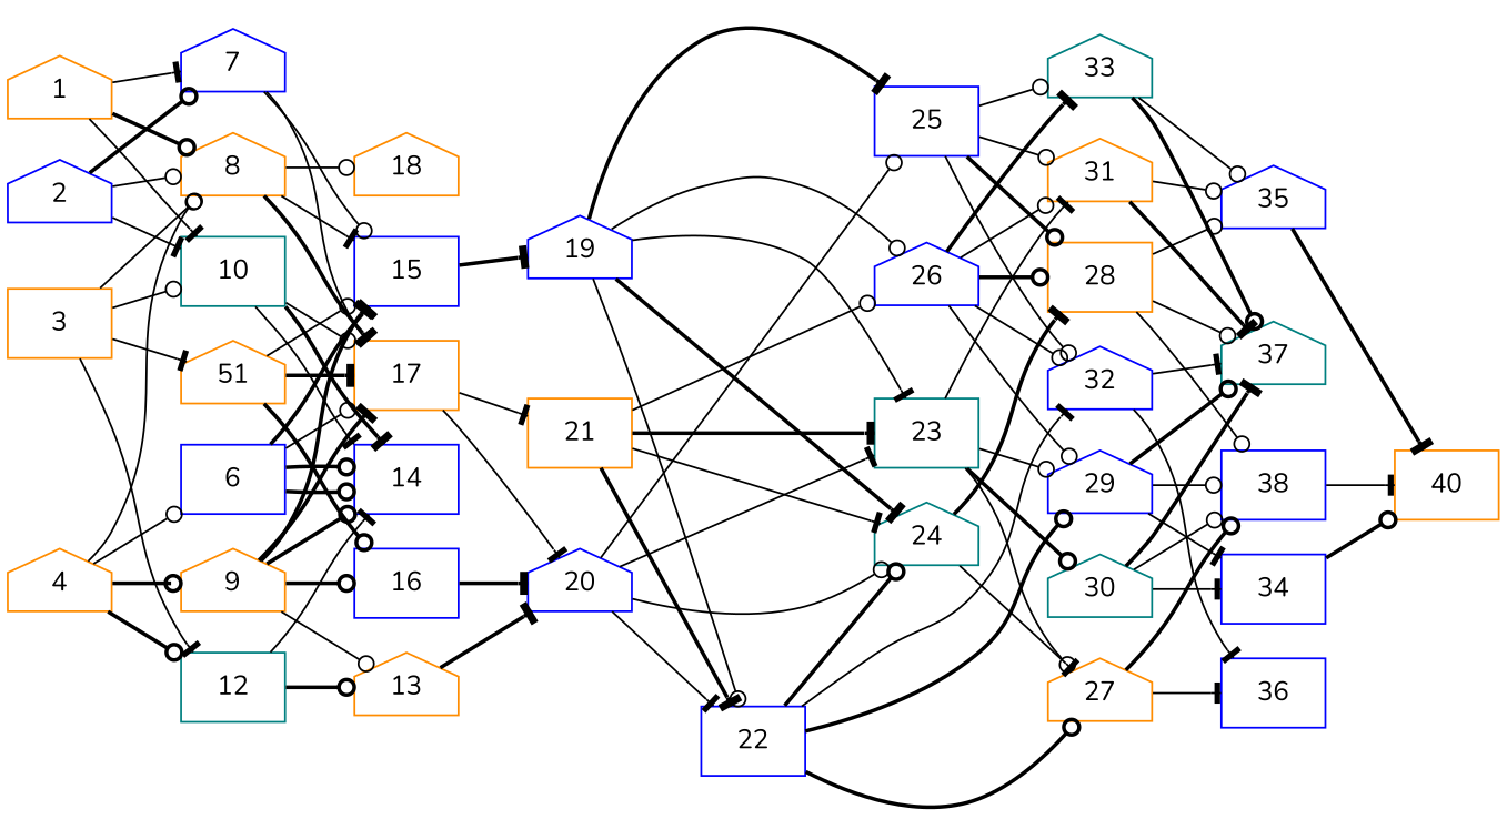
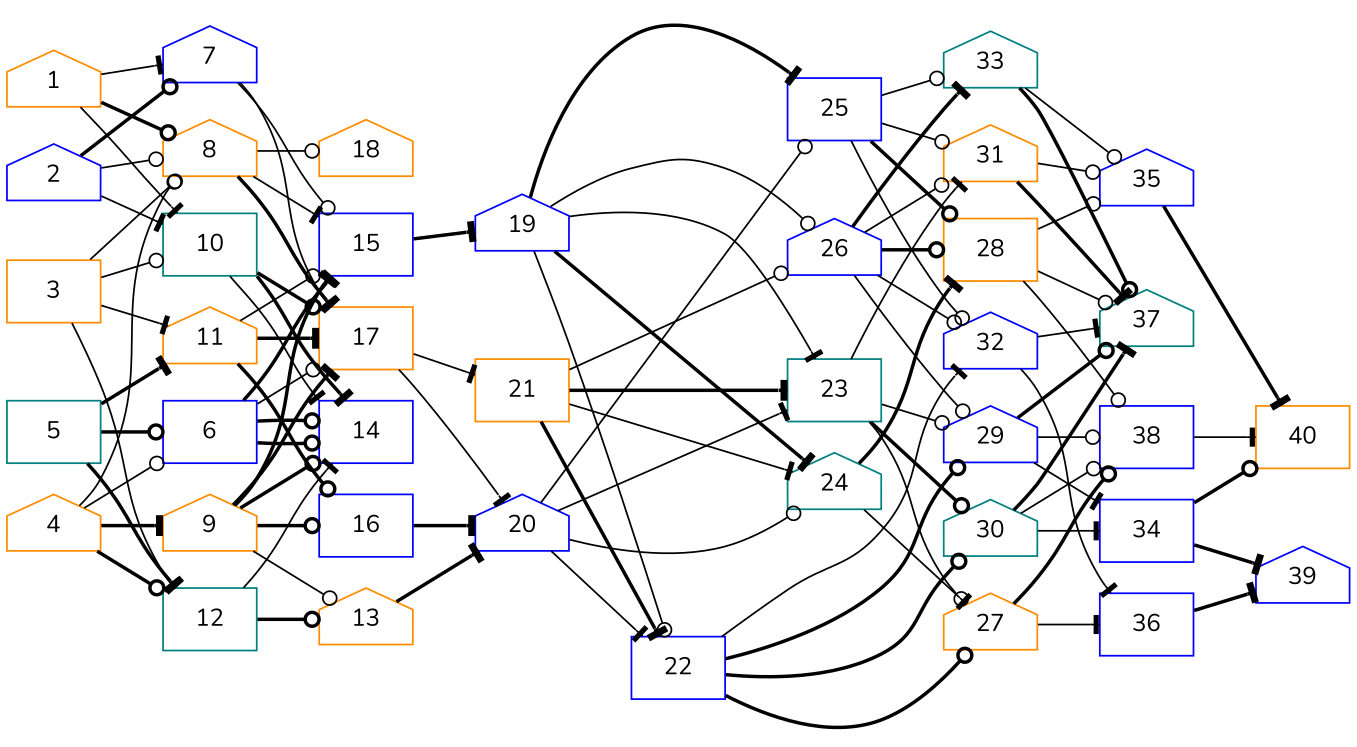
  digraph {
    fontname=Nunito
    rankdir=LR
    node [alpha=0.03 color=blue fontname=Nunito shape=house]
    edge [arrowhead=odot fontname=Nunito style=solid]
    1 [color=darkorange expect_size=9751552]
    7 [alpha=0.00 expect_size=43329536]
    8 [alpha=0.10 color=darkorange expect_size=38731776]
    10 [alpha=0.20 color=teal expect_size=46619648 shape=box]
    15 [alpha=0.18 expect_size=41308160 shape=box]
    17 [alpha=0.08 color=darkorange expect_size=20539392 shape=box]
    18 [color=darkorange expect_size=20603904]
    14 [alpha=0.09 expect_size=23898112 shape=box]
    19 [alpha=0.10 expect_size=43783168]
    20 [alpha=0.13 expect_size=24654848]
    21 [alpha=0.18 color=darkorange expect_size=24591360 shape=box]
    2 [alpha=0.10 expect_size=10403840]
    3 [alpha=0.12 color=darkorange expect_size=20824064 shape=box]
-   11 [alpha=0.15 color=darkorange expect_size=11919360 label=51]
+   11 [alpha=0.15 color=darkorange expect_size=11919360]
    12 [alpha=0.04 color=teal expect_size=19457024 shape=box]
    16 [alpha=0.08 expect_size=33320960 shape=box]
    13 [alpha=0.13 color=darkorange expect_size=43207680]
    4 [alpha=0.07 color=darkorange expect_size=28438528]
    6 [alpha=0.15 expect_size=45833216 shape=box]
    9 [alpha=0.12 color=darkorange expect_size=24337408]
+   5 [alpha=0.17 color=teal expect_size=29234176 shape=box]
    22 [alpha=0.05 expect_size=12606464 shape=box]
    23 [alpha=0.19 color=teal expect_size=20875264 shape=box]
    24 [color=teal expect_size=51999744]
    25 [alpha=0.17 expect_size=26266624 shape=box]
    26 [alpha=0.08 expect_size=22497280]
    27 [alpha=0.15 color=darkorange expect_size=40397824]
    29 [alpha=0.06 expect_size=19611648]
    30 [alpha=0.13 color=teal expect_size=42852352]
    32 [alpha=0.19 expect_size=22013952]
    31 [color=darkorange expect_size=26421248]
    28 [alpha=0.17 color=darkorange expect_size=12749824 shape=box]
    33 [alpha=0.11 color=teal expect_size=34792448]
    36 [alpha=0.13 expect_size=33011712 shape=box]
    38 [alpha=0.07 expect_size=40690688 shape=box]
    37 [alpha=0.07 color=teal expect_size=51906560]
    34 [alpha=0.11 expect_size=33153024 shape=box]
    35 [alpha=0.06 expect_size=40290304]
+   39 [expect_size=32854016]
    40 [alpha=0.08 color=darkorange expect_size=47490048 shape=box]
    1 -> 7 [arrowhead=tee]
    1 -> 8 [style=bold]
    1 -> 10 [arrowhead=tee]
    7 -> 15
    7 -> 17 [arrowhead=tee]
    8 -> 15 [arrowhead=tee]
    8 -> 17 [arrowhead=tee style=bold]
    8 -> 18
-   10 -> 17
+   10 -> 17 [style=bold]
    10 -> 14 [arrowhead=tee]
    10 -> 14 [arrowhead=tee style=bold]
    15 -> 19 [arrowhead=tee style=bold]
    17 -> 20 [arrowhead=tee]
    17 -> 21 [arrowhead=tee]
    19 -> 22
    19 -> 23 [arrowhead=tee]
    19 -> 24 [arrowhead=tee style=bold]
    19 -> 25 [arrowhead=tee style=bold]
    19 -> 26
    20 -> 22 [arrowhead=tee]
    20 -> 23 [arrowhead=tee]
    20 -> 24
    20 -> 25
    21 -> 22 [arrowhead=tee style=bold]
    21 -> 23 [arrowhead=tee style=bold]
    21 -> 24 [arrowhead=tee]
    21 -> 26
    2 -> 7 [style=bold]
    2 -> 8
    2 -> 10 [arrowhead=tee]
    3 -> 8
    3 -> 10
    3 -> 11 [arrowhead=tee]
    3 -> 12 [arrowhead=tee]
    11 -> 15
    11 -> 17 [arrowhead=tee style=bold]
    11 -> 16 [style=bold]
    12 -> 14 [arrowhead=tee]
    12 -> 13 [style=bold]
    16 -> 20 [arrowhead=tee style=bold]
    13 -> 20 [arrowhead=tee style=bold]
    4 -> 8
    4 -> 12 [style=bold]
    4 -> 6
-   4 -> 9 [style=bold]
+   4 -> 9 [arrowhead=tee style=bold]
    6 -> 15 [arrowhead=tee style=bold]
    6 -> 17
    6 -> 14 [style=bold]
    6 -> 14 [style=bold]
    9 -> 15 [arrowhead=tee style=bold]
    9 -> 17 [arrowhead=tee style=bold]
    9 -> 14 [style=bold]
    9 -> 16 [style=bold]
    9 -> 13
+   5 -> 11 [arrowhead=tee style=bold]
+   5 -> 12 [arrowhead=tee style=bold]
+   5 -> 6 [style=bold]
    22 -> 27 [style=bold]
    22 -> 29 [style=bold]
-   22 -> 24 [style=bold]
+   22 -> 30 [style=bold]
    22 -> 32 [arrowhead=tee]
    23 -> 27
    23 -> 29
    23 -> 30 [style=bold]
    23 -> 31 [arrowhead=tee]
    24 -> 27 [arrowhead=tee]
    24 -> 28 [arrowhead=tee style=bold]
    25 -> 32
    25 -> 31
    25 -> 28 [style=bold]
    25 -> 33
    26 -> 29
    26 -> 32
    26 -> 31
    26 -> 28 [style=bold]
    26 -> 33 [arrowhead=tee style=bold]
    27 -> 36 [arrowhead=tee]
    27 -> 38 [style=bold]
    29 -> 38
    29 -> 37 [style=bold]
    29 -> 34 [arrowhead=tee]
    30 -> 38
    30 -> 37 [arrowhead=tee style=bold]
    30 -> 34 [arrowhead=tee]
    32 -> 36 [arrowhead=tee]
    32 -> 37 [arrowhead=tee]
    31 -> 37 [arrowhead=tee style=bold]
    31 -> 35
    28 -> 38
    28 -> 37
    28 -> 35
    33 -> 37 [style=bold]
    33 -> 35
+   36 -> 39 [arrowhead=tee style=bold]
    38 -> 40 [arrowhead=tee]
+   34 -> 39 [arrowhead=tee style=bold]
    34 -> 40 [style=bold]
    35 -> 40 [arrowhead=tee style=bold]
  }
